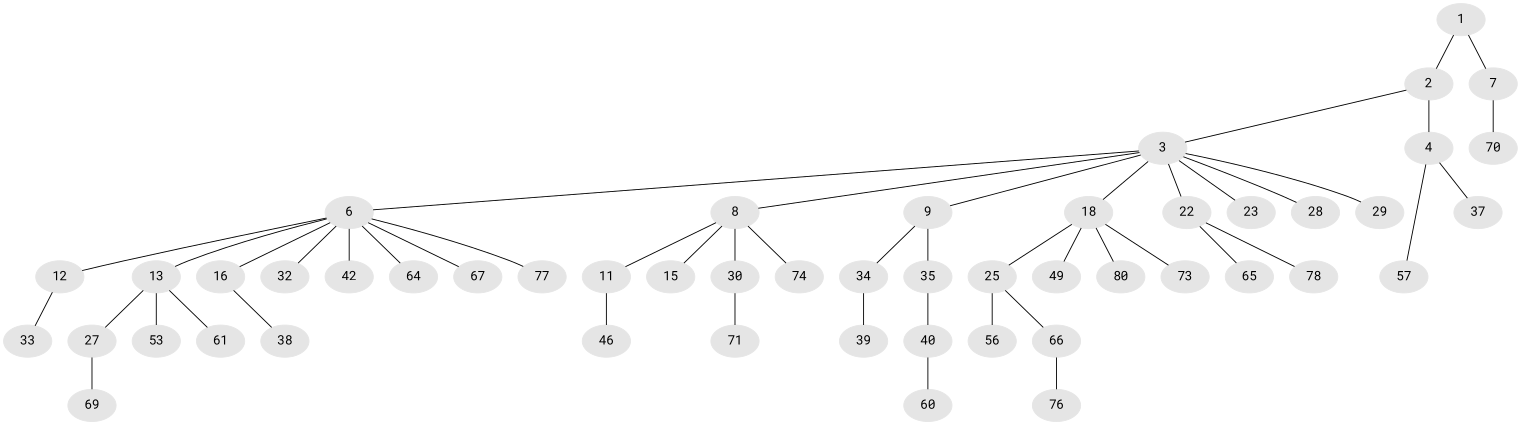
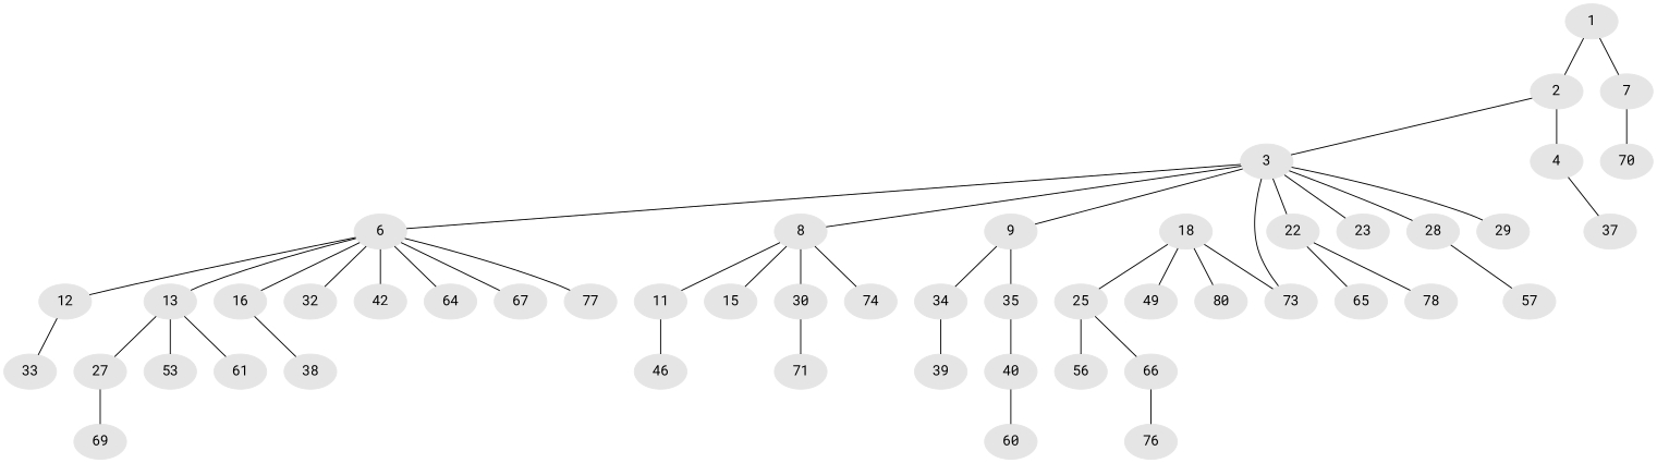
  graph {
    fontname="Roboto Mono"
    node [color=gray90 fontname="Roboto Mono" style=filled]
    edge [fontname="Roboto Mono"]
    1 [super="+20"]
    2
    7 [super="+52"]
    3 [super="+5"]
    4 [super="+62"]
    70 [super="+72"]
    6 [super="+21"]
    8 [super="+10"]
    9 [super="+24"]
    18 [super="+41"]
    22 [super="+44"]
    23
    28 [super="+50"]
    29
    37 [super="+55"]
    12 [super="+14"]
    13 [super="+17"]
    16 [super="+19"]
    32 [super="+51"]
    42
    64
    67
    77
    11 [super="+26"]
    15
    30 [super="+48"]
    74
    34 [super="+43"]
    35 [super="+45"]
    25 [super="+31"]
    49 [super="+63"]
    73
    80
    65
    78
    57
    33 [super="+59"]
    27 [super="+36"]
    53
    61
    38
    46 [super="+75"]
    71
    39 [super="+68"]
    40 [super="+47"]
    69
    56
    66 [super="+81"]
    76 [super="+79"]
    60
    1 -- 2
    1 -- 7
    2 -- 3
    2 -- 4
    7 -- 70
    3 -- 6
    3 -- 8
    3 -- 9
-   3 -- 18
+   3 -- 73
    3 -- 22
    3 -- 23
    3 -- 28
    3 -- 29
    4 -- 37
    6 -- 12
    6 -- 13
    6 -- 16
    6 -- 32
    6 -- 42
    6 -- 64
    6 -- 67
    6 -- 77
    8 -- 11
    8 -- 15
    8 -- 30
    8 -- 74
    9 -- 34
    9 -- 35
    18 -- 25
    18 -- 49
    18 -- 73
    18 -- 80
    22 -- 65
    22 -- 78
-   4 -- 57
+   28 -- 57
    12 -- 33
    13 -- 27
    13 -- 53
    13 -- 61
    16 -- 38
    11 -- 46
    30 -- 71
    34 -- 39
    35 -- 40
    25 -- 56
    25 -- 66
    27 -- 69
    40 -- 60
    66 -- 76
  }
